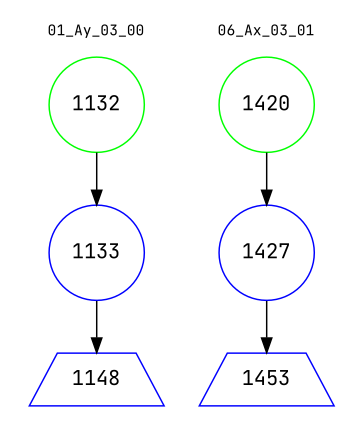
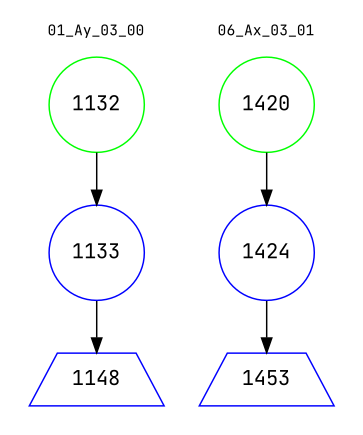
  digraph {
    fontname="JetBrains Mono"
    node [color=blue fontname="JetBrains Mono" shape=circle]
    edge [color=black fontname="JetBrains Mono"]
    n1 [color=green label=1132]
    n2 [label=1133]
    n3 [label=1148 shape=trapezium]
    n4 [color=green label=1420]
-   n5 [label=1427]
+   n5 [label=1424]
    n6 [label=1453 shape=trapezium]
    subgraph cluster_1 {
      color=white
      fontsize=10
      label="01_Ay_03_00"
      n1
      n2
      n3
    }
    subgraph cluster_2 {
      color=white
      fontsize=10
      label="06_Ax_03_01"
      n4
      n5
      n6
    }
    n1 -> n2
    n2 -> n3
    n4 -> n5
    n5 -> n6
  }
